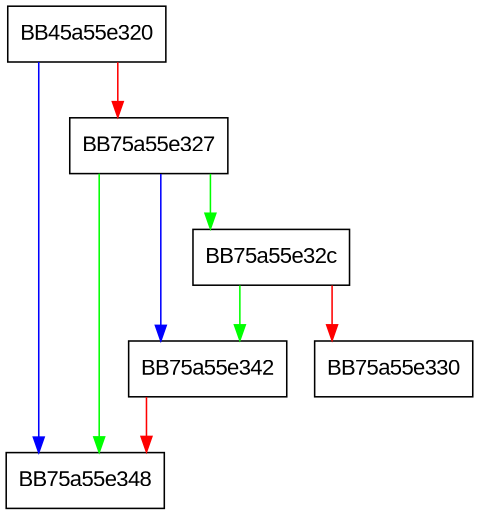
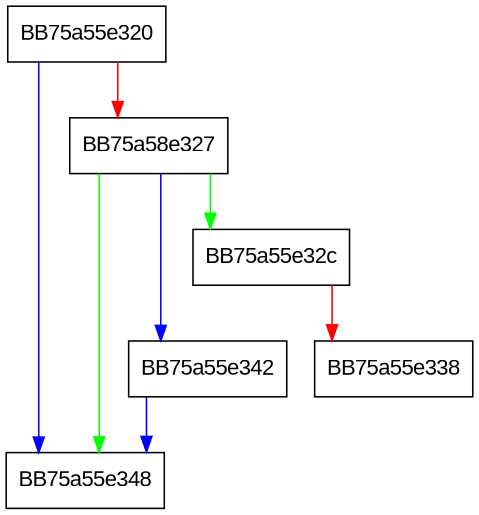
  digraph {
    fontname="Liberation Sans"
    splines=ortho
    node [fontname="Liberation Sans" shape=box]
    edge [color=blue fontname="Liberation Sans"]
-   BB75a55e320 [label=BB45a55e320]
+   BB75a55e320
    BB75a55e348
-   BB75a55e327
+   BB75a55e327 [label=BB75a58e327]
    BB75a55e32c
    BB75a55e342
-   BB75a55e338 [label=BB75a55e330]
+   BB75a55e338
    BB75a55e320 -> BB75a55e348
    BB75a55e320 -> BB75a55e327 [color=red]
    BB75a55e327 -> BB75a55e348 [color=green]
    BB75a55e327 -> BB75a55e32c [color=green]
    BB75a55e327 -> BB75a55e342
-   BB75a55e32c -> BB75a55e342 [color=green]
    BB75a55e32c -> BB75a55e338 [color=red]
-   BB75a55e342 -> BB75a55e348 [color=red]
+   BB75a55e342 -> BB75a55e348
  }
